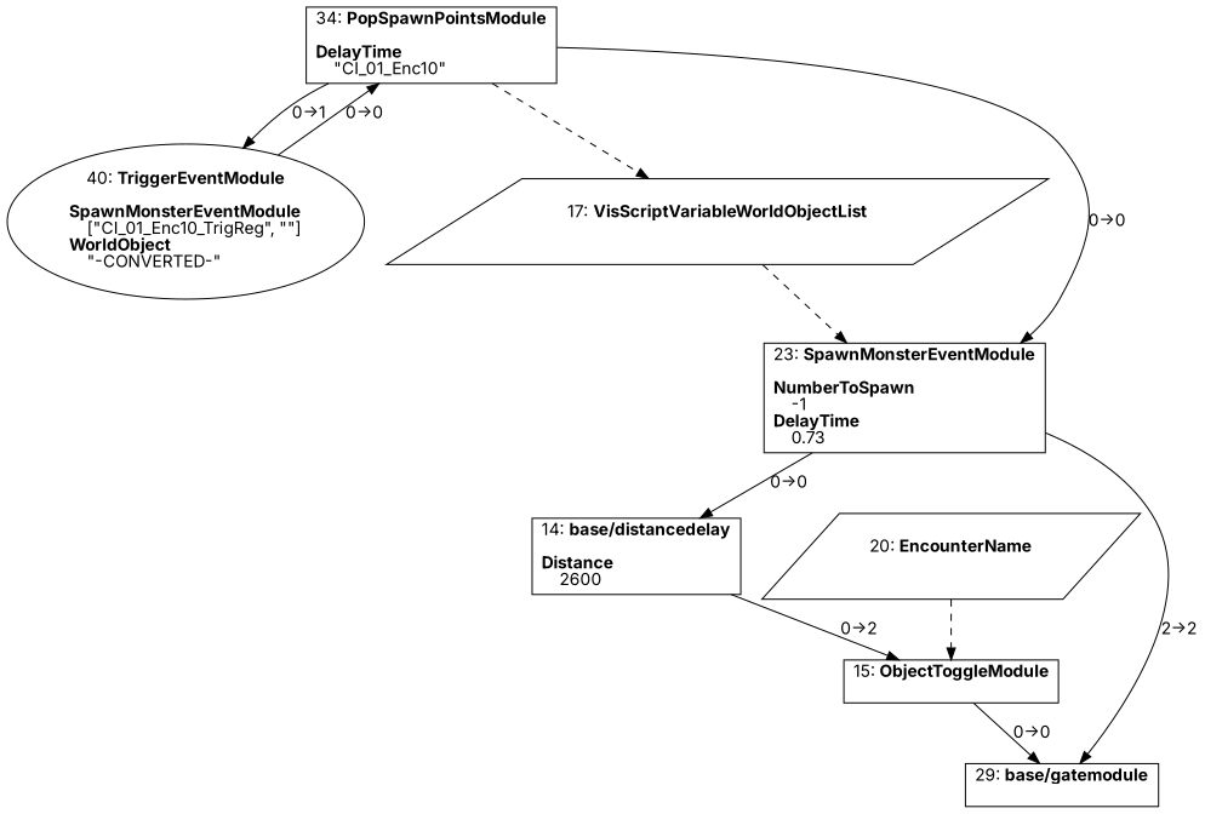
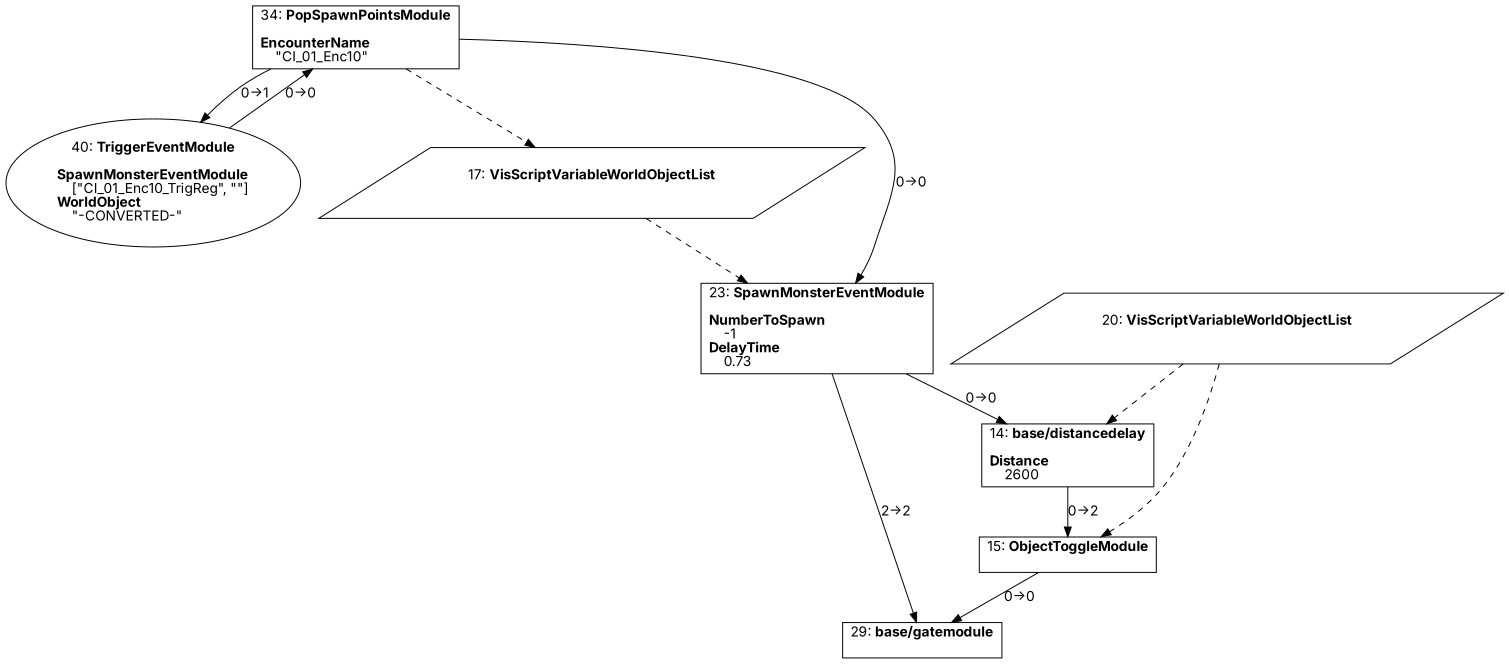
  digraph {
    fontname=Inter
    splines=spline
    node [fontname=Inter shape=box]
    edge [fontname=Inter]
    n1 [label=<14: <b>base/distancedelay</b><br/><br/><b>Distance</b><br align="left"/>    2600<br align="left"/>>]
    n2 [label=<15: <b>ObjectToggleModule</b><br/><br/>>]
    n3 [label=<29: <b>base/gatemodule</b><br/><br/>>]
-   n4 [label=<20: <b>EncounterName</b><br/><br/>> shape=parallelogram]
+   n4 [label=<20: <b>VisScriptVariableWorldObjectList</b><br/><br/>> shape=parallelogram]
    n5 [label=<40: <b>TriggerEventModule</b><br/><br/><b>SpawnMonsterEventModule</b><br align="left"/>    [&quot;CI_01_Enc10_TrigReg&quot;, &quot;&quot;]<br align="left"/><b>WorldObject</b><br align="left"/>    &quot;-CONVERTED-&quot;<br align="left"/>> shape=oval]
-   n6 [label=<34: <b>PopSpawnPointsModule</b><br/><br/><b>DelayTime</b><br align="left"/>    &quot;CI_01_Enc10&quot;<br align="left"/>>]
+   n6 [label=<34: <b>PopSpawnPointsModule</b><br/><br/><b>EncounterName</b><br align="left"/>    &quot;CI_01_Enc10&quot;<br align="left"/>>]
    n7 [label=<17: <b>VisScriptVariableWorldObjectList</b><br/><br/>> shape=parallelogram]
    n8 [label=<23: <b>SpawnMonsterEventModule</b><br/><br/><b>NumberToSpawn</b><br align="left"/>    -1<br align="left"/><b>DelayTime</b><br align="left"/>    0.73<br align="left"/>>]
    n1 -> n2 [label="0→2"]
    n2 -> n3 [label="0→0"]
+   n4 -> n1 [style=dashed]
    n4 -> n2 [style=dashed]
    n5 -> n6 [label="0→0"]
    n6 -> n5 [label="0→1"]
    n6 -> n7 [style=dashed]
    n6 -> n8 [label="0→0"]
    n7 -> n8 [style=dashed]
    n8 -> n1 [label="0→0"]
    n8 -> n3 [label="2→2"]
  }
